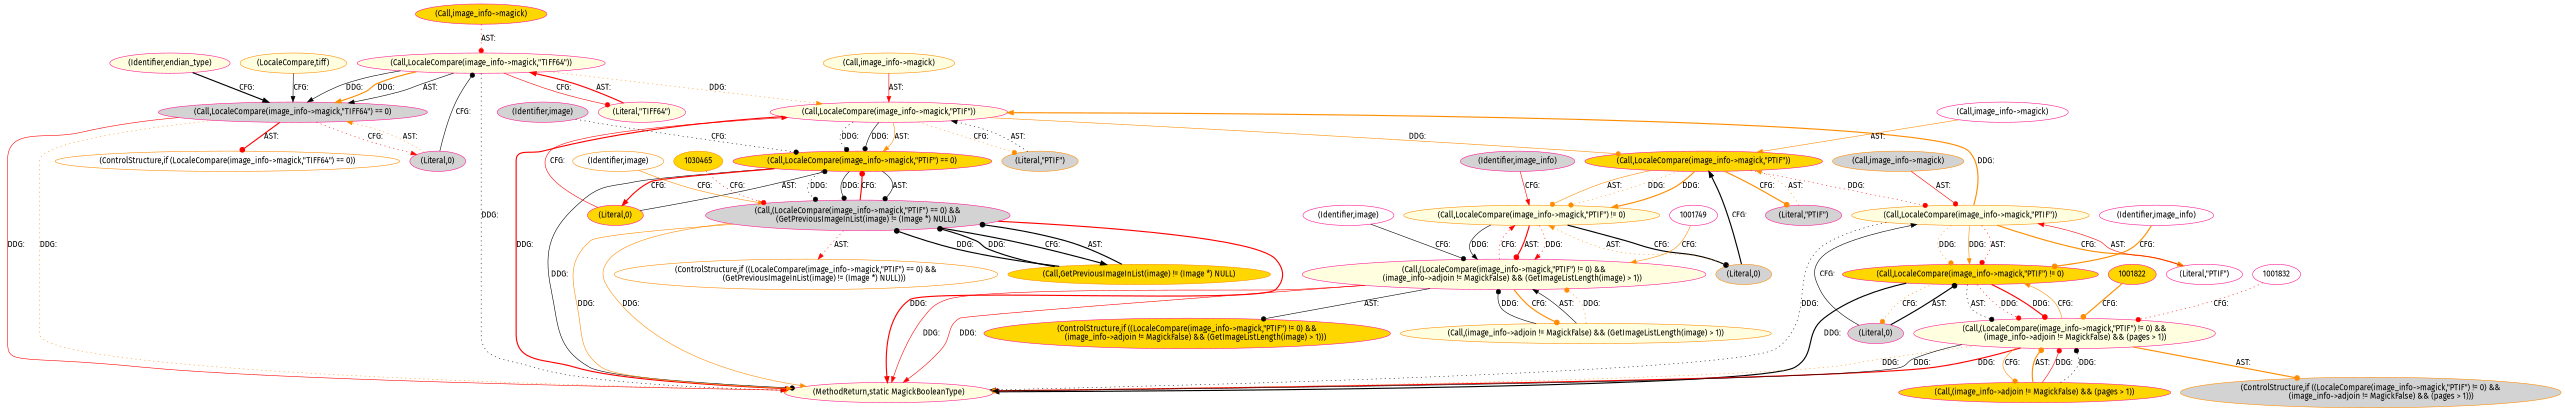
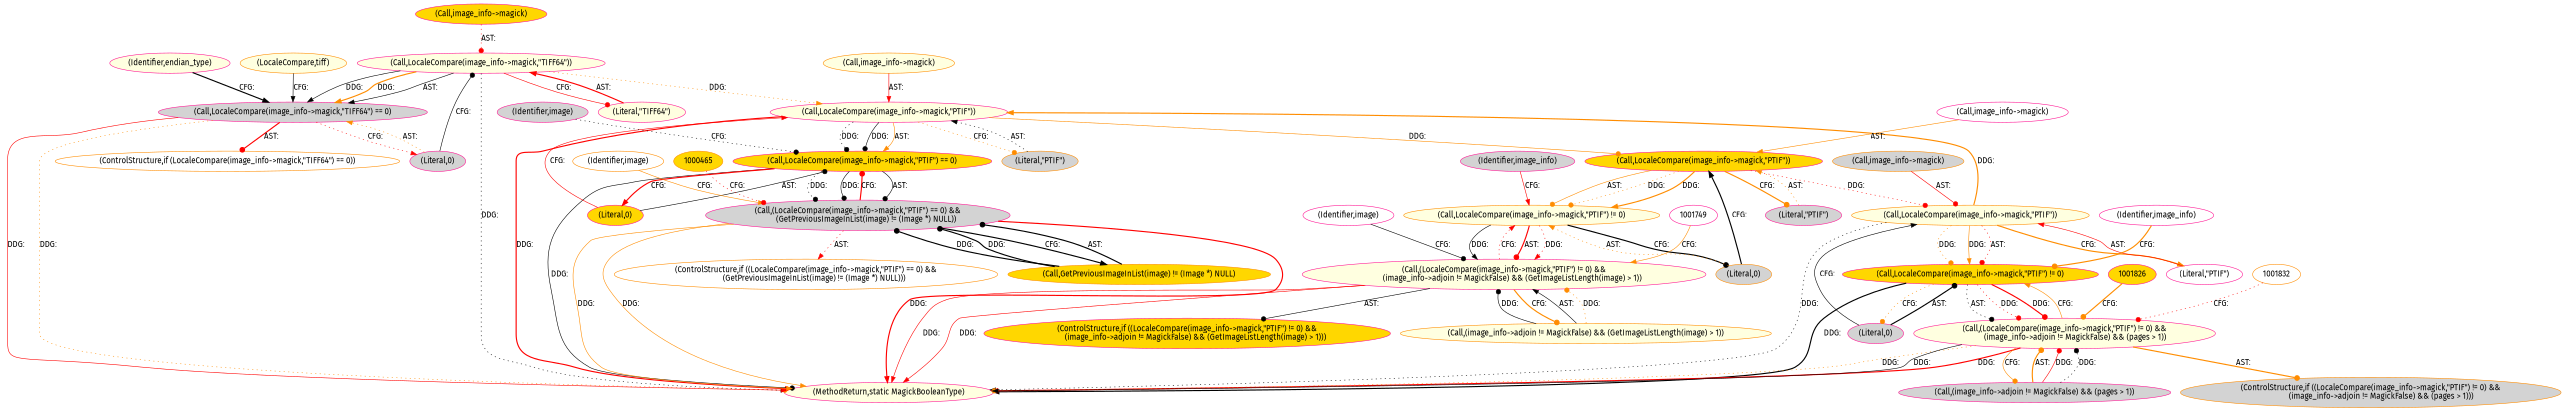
  digraph {
    fontname="Fira Sans"
    node [color=deeppink fillcolor=lightyellow fontname="Fira Sans" style=filled]
    edge [arrowhead=dot color=black fontname="Fira Sans" style=solid]
    n1 [label="(Call,LocaleCompare(image_info->magick,\"TIFF64\"))"]
    n2 [fillcolor=lightgrey label="(Call,LocaleCompare(image_info->magick,\"TIFF64\") == 0)"]
    n3 [label="(Call,LocaleCompare(image_info->magick,\"PTIF\"))"]
    n4 [label="(MethodReturn,static MagickBooleanType)"]
    n5 [label="(Literal,\"TIFF64\")"]
    n6 [fillcolor=lightgrey label="(Literal,0)"]
    n7 [color=darkorange fillcolor=white label="(ControlStructure,if (LocaleCompare(image_info->magick,\"TIFF64\") == 0))"]
    n8 [fillcolor=gold label="(Call,LocaleCompare(image_info->magick,\"PTIF\") == 0)"]
    n9 [fillcolor=gold label="(Call,LocaleCompare(image_info->magick,\"PTIF\"))"]
    n10 [color=darkorange fillcolor=lightgrey label="(Literal,\"PTIF\")"]
    n11 [fillcolor=lightgrey label="(Call,(LocaleCompare(image_info->magick,\"PTIF\") == 0) &&\n        (GetPreviousImageInList(image) != (Image *) NULL))"]
    n12 [fillcolor=gold label="(Literal,0)"]
    n13 [color=darkorange label="(Call,LocaleCompare(image_info->magick,\"PTIF\") != 0)"]
    n14 [color=darkorange label="(Call,LocaleCompare(image_info->magick,\"PTIF\"))"]
    n15 [fillcolor=lightgrey label="(Literal,\"PTIF\")"]
    n16 [color=darkorange fillcolor=white label="(ControlStructure,if ((LocaleCompare(image_info->magick,\"PTIF\") == 0) &&\n        (GetPreviousImageInList(image) != (Image *) NULL)))"]
    n17 [color=darkorange fillcolor=gold label="(Call,GetPreviousImageInList(image) != (Image *) NULL)"]
    n18 [label="(Call,(LocaleCompare(image_info->magick,\"PTIF\") != 0) &&\n        (image_info->adjoin != MagickFalse) && (GetImageListLength(image) > 1))"]
    n19 [color=darkorange fillcolor=lightgrey label="(Literal,0)"]
    n20 [fillcolor=gold label="(Call,LocaleCompare(image_info->magick,\"PTIF\") != 0)"]
    n21 [fillcolor=white label="(Literal,\"PTIF\")"]
    n22 [fillcolor=gold label="(ControlStructure,if ((LocaleCompare(image_info->magick,\"PTIF\") != 0) &&\n        (image_info->adjoin != MagickFalse) && (GetImageListLength(image) > 1)))"]
    n23 [color=darkorange label="(Call,(image_info->adjoin != MagickFalse) && (GetImageListLength(image) > 1))"]
    n24 [label="(Call,(LocaleCompare(image_info->magick,\"PTIF\") != 0) &&\n          (image_info->adjoin != MagickFalse) && (pages > 1))"]
    n25 [fillcolor=lightgrey label="(Literal,0)"]
-   n26 [fillcolor=gold label="(Call,(image_info->adjoin != MagickFalse) && (pages > 1))"]
+   n26 [fillcolor=lightgrey label="(Call,(image_info->adjoin != MagickFalse) && (pages > 1))"]
    n27 [color=darkorange fillcolor=lightgrey label="(ControlStructure,if ((LocaleCompare(image_info->magick,\"PTIF\") != 0) &&\n          (image_info->adjoin != MagickFalse) && (pages > 1)))"]
    n28 [fillcolor=gold label="(Call,image_info->magick)"]
    n29 [color=darkorange label="(LocaleCompare,tiff)"]
    n30 [fillcolor=lightgrey label="(Identifier,image_info)"]
    n31 [fillcolor=white label="(Identifier,image)"]
    n32 [fillcolor=white label="(Identifier,image_info)"]
    n33 [label="(Identifier,endian_type)"]
    n34 [fillcolor=white label="(Call,image_info->magick)"]
    n35 [color=darkorange fillcolor=lightgrey label="(Call,image_info->magick)"]
    n36 [color=darkorange label="(Call,image_info->magick)"]
    n37 [color=darkorange fillcolor=white label="(Identifier,image)"]
    n38 [fillcolor=lightgrey label="(Identifier,image)"]
-   1000465 [color=darkorange fillcolor=gold label=1030465]
+   1000465 [color=darkorange fillcolor=gold]
    1001749 [fillcolor=white]
-   1001826 [fillcolor=gold label=1001822]
-   1001832 [fillcolor=white]
+   1001826 [fillcolor=gold]
+   1001832 [color=darkorange fillcolor=white]
    n1 -> n2 [arrowhead=normal label="AST: "]
    n1 -> n2 [arrowhead=normal label="DDG: "]
    n1 -> n2 [arrowhead=normal color=darkorange label="DDG: " style=bold]
    n1 -> n3 [arrowhead=normal color=darkorange label="DDG: " style=dotted]
    n1 -> n4 [arrowhead=normal label="DDG: " style=dotted]
    n1 -> n5 [color=red label="CFG: "]
    n2 -> n4 [color=darkorange label="DDG: " style=dotted]
    n2 -> n4 [arrowhead=normal color=red label="DDG: "]
    n2 -> n6 [arrowhead=normal color=red label="CFG: " style=dotted]
    n2 -> n7 [color=red label="AST: " style=bold]
    n3 -> n4 [arrowhead=normal color=red label="DDG: " style=bold]
    n3 -> n8 [arrowhead=normal color=darkorange label="AST: "]
    n3 -> n8 [label="DDG: " style=dotted]
    n3 -> n8 [label="DDG: "]
    n3 -> n9 [color=darkorange label="DDG: "]
    n3 -> n10 [color=darkorange label="CFG: " style=dotted]
    n5 -> n1 [arrowhead=normal color=red label="AST: " style=bold]
    n6 -> n1 [label="CFG: "]
    n6 -> n2 [arrowhead=normal color=darkorange label="AST: " style=dotted]
    n8 -> n4 [label="DDG: "]
    n8 -> n11 [label="AST: "]
    n8 -> n11 [label="DDG: " style=dotted]
    n8 -> n11 [label="DDG: "]
    n8 -> n12 [arrowhead=normal color=red label="CFG: " style=bold]
    n9 -> n13 [color=darkorange label="AST: "]
    n9 -> n13 [color=darkorange label="DDG: " style=dotted]
    n9 -> n13 [arrowhead=normal color=darkorange label="DDG: " style=bold]
    n9 -> n14 [color=red label="DDG: " style=dotted]
    n9 -> n15 [color=darkorange label="CFG: " style=bold]
    n10 -> n3 [arrowhead=normal label="AST: " style=dotted]
    n11 -> n4 [arrowhead=normal color=darkorange label="DDG: "]
    n11 -> n4 [arrowhead=normal color=darkorange label="DDG: "]
    n11 -> n4 [arrowhead=normal color=red label="DDG: " style=bold]
    n11 -> n8 [color=red label="CFG: " style=bold]
    n11 -> n16 [arrowhead=normal color=red label="AST: " style=dotted]
    n11 -> n17 [arrowhead=normal label="CFG: " style=bold]
    n12 -> n3 [arrowhead=normal color=red label="CFG: "]
    n12 -> n8 [label="AST: "]
    n13 -> n18 [color=red label="AST: " style=bold]
    n13 -> n18 [arrowhead=normal color=red label="DDG: " style=dotted]
    n13 -> n18 [arrowhead=normal label="DDG: "]
    n13 -> n19 [label="CFG: " style=bold]
    n14 -> n3 [arrowhead=normal color=darkorange label="DDG: " style=bold]
    n14 -> n4 [arrowhead=normal label="DDG: " style=dotted]
    n14 -> n20 [color=red label="AST: " style=dotted]
    n14 -> n20 [color=darkorange label="DDG: " style=dotted]
    n14 -> n20 [arrowhead=normal color=darkorange label="DDG: "]
    n14 -> n21 [arrowhead=normal color=darkorange label="CFG: " style=bold]
    n15 -> n9 [arrowhead=normal color=darkorange label="AST: " style=dotted]
    n17 -> n11 [label="AST: " style=bold]
    n17 -> n11 [label="DDG: " style=bold]
    n17 -> n11 [label="DDG: " style=bold]
    n18 -> n4 [arrowhead=normal color=red label="DDG: "]
    n18 -> n4 [arrowhead=normal color=red label="DDG: "]
    n18 -> n13 [arrowhead=normal color=red label="CFG: " style=dotted]
    n18 -> n22 [label="AST: "]
    n18 -> n23 [color=darkorange label="CFG: " style=bold]
    n19 -> n9 [arrowhead=normal label="CFG: " style=bold]
    n19 -> n13 [arrowhead=normal color=darkorange label="AST: " style=dotted]
    n20 -> n4 [arrowhead=normal label="DDG: " style=bold]
    n20 -> n24 [label="AST: " style=dotted]
    n20 -> n24 [color=red label="DDG: " style=dotted]
    n20 -> n24 [color=red label="DDG: " style=bold]
    n20 -> n25 [color=darkorange label="CFG: " style=dotted]
    n21 -> n14 [arrowhead=normal color=red label="AST: "]
    n23 -> n18 [arrowhead=normal label="AST: "]
    n23 -> n18 [color=darkorange label="DDG: " style=dotted]
    n23 -> n18 [label="DDG: "]
    n24 -> n4 [arrowhead=normal color=red label="DDG: " style=bold]
    n24 -> n4 [color=darkorange label="DDG: " style=dotted]
    n24 -> n4 [arrowhead=normal label="DDG: "]
    n24 -> n20 [arrowhead=normal color=darkorange label="CFG: "]
    n24 -> n26 [color=darkorange label="CFG: "]
    n24 -> n27 [color=darkorange label="AST: " style=bold]
    n25 -> n14 [arrowhead=normal label="CFG: "]
    n25 -> n20 [label="AST: " style=bold]
    n26 -> n24 [color=darkorange label="AST: " style=bold]
    n26 -> n24 [color=red label="DDG: "]
    n26 -> n24 [label="DDG: " style=dotted]
    n28 -> n1 [color=red label="AST: " style=dotted]
    n29 -> n2 [arrowhead=normal label="CFG: "]
    n30 -> n13 [arrowhead=normal color=red label="CFG: "]
    n31 -> n18 [label="CFG: "]
    n32 -> n20 [color=darkorange label="CFG: " style=bold]
    n33 -> n2 [arrowhead=normal label="CFG: " style=bold]
    n34 -> n9 [arrowhead=normal color=darkorange label="AST: "]
    n35 -> n14 [color=red label="AST: "]
    n36 -> n3 [arrowhead=normal color=red label="AST: "]
    n37 -> n11 [arrowhead=normal color=darkorange label="CFG: "]
    n38 -> n8 [label="CFG: " style=dotted]
    1000465 -> n11 [color=red label="CFG: " style=dotted]
    1001749 -> n18 [arrowhead=normal color=darkorange label="CFG: "]
    1001826 -> n24 [color=darkorange label="CFG: " style=bold]
    1001832 -> n24 [color=red label="CFG: " style=dotted]
  }
